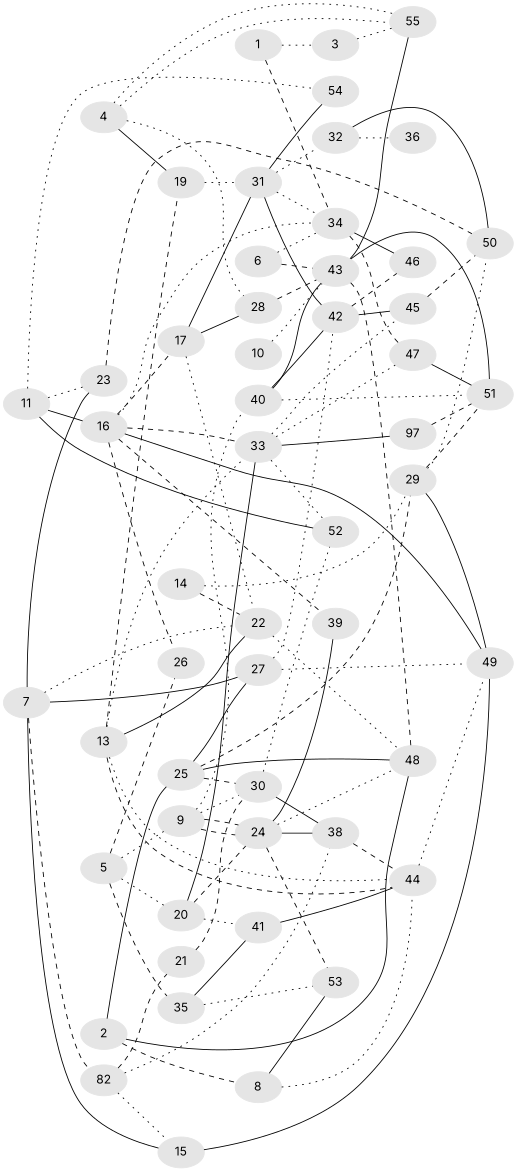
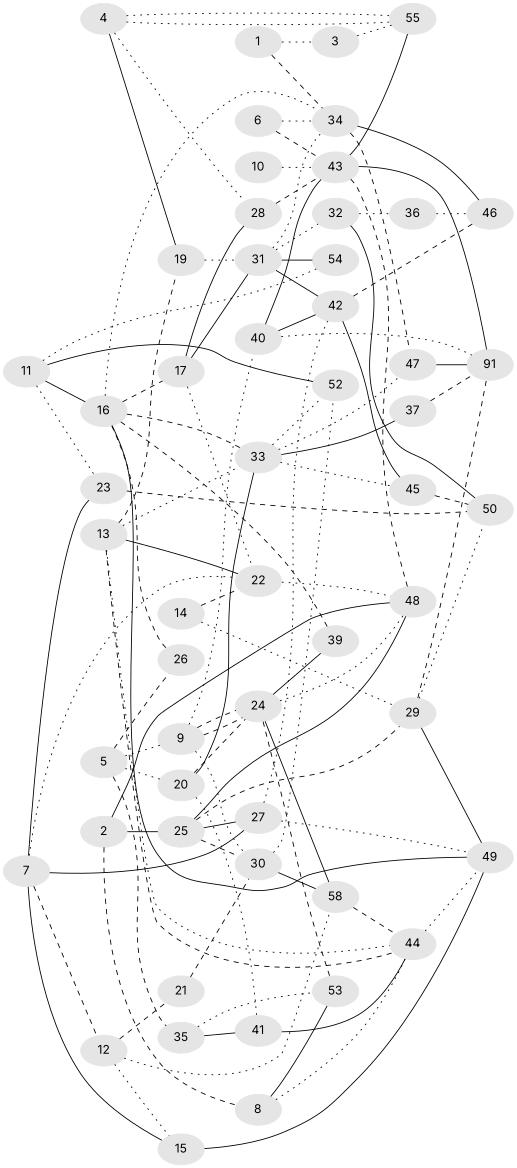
  graph {
    fontname=Inter
    rankdir=LR
    node [color=gray90 fontname=Inter style=filled]
    edge [fontname=Inter style=dotted]
    1
    3
    34
    55
    47
    46
    2
    8
    25
    48
    44
    53
    27
    30
    29
    4
    19
    28
    31
    43
    5
    9
    20
    26
    35
    24
    40
    33
    41
    6
-   51
+   51 [label=91]
    7
-   12 [label=82]
+   12
    15
    22
    23
    21
-   38
+   38 [label=58]
    49
    50
    42
    39
    52
    10
    11
    16
    54
    17
    13
-   37 [label=97]
+   37
    45
    14
    32
    36
    1 -- 3
    1 -- 34 [style=dashed]
    3 -- 55
    34 -- 47 [style=dashed]
    34 -- 46 [style=solid]
    47 -- 51 [style=solid]
    2 -- 8 [style=dashed]
    2 -- 25 [style=solid]
    2 -- 48 [style=solid]
    8 -- 44
    8 -- 53 [style=solid]
    25 -- 48 [style=solid]
    25 -- 27 [style=solid]
    25 -- 30 [style=dashed]
    25 -- 29 [style=dashed]
    44 -- 49
    27 -- 49
    27 -- 42
    30 -- 38 [style=solid]
    30 -- 52
    29 -- 51 [style=dashed]
    29 -- 49 [style=solid]
    29 -- 50
    4 -- 55
    4 -- 55
    4 -- 19 [style=solid]
    4 -- 28
    19 -- 31
    28 -- 43 [style=dashed]
    31 -- 34
    31 -- 42 [style=solid]
    31 -- 54 [style=solid]
    31 -- 32
    43 -- 55 [style=solid]
    43 -- 48 [style=dashed]
    43 -- 51 [style=solid]
    5 -- 9
    5 -- 20
    5 -- 26 [style=dashed]
    5 -- 35 [style=dashed]
    9 -- 30
    9 -- 24 [style=dashed]
    9 -- 24 [style=dashed]
    9 -- 40
    20 -- 24 [style=dashed]
    20 -- 33 [style=solid]
    20 -- 41
    35 -- 53
    35 -- 41 [style=solid]
    24 -- 48
    24 -- 53 [style=dashed]
    24 -- 38 [style=solid]
    24 -- 39 [style=solid]
    40 -- 43 [style=solid]
    40 -- 51
    40 -- 42 [style=solid]
    33 -- 47
    33 -- 52
    33 -- 37 [style=solid]
    33 -- 45
    41 -- 44 [style=solid]
    6 -- 34
    6 -- 43 [style=dashed]
    7 -- 27 [style=solid]
    7 -- 12 [style=dashed]
    7 -- 15 [style=solid]
    7 -- 22
    7 -- 23 [style=solid]
    12 -- 15
    12 -- 21 [style=dashed]
    12 -- 38
    15 -- 49 [style=solid]
    22 -- 48
    23 -- 50 [style=dashed]
    21 -- 30 [style=dashed]
    38 -- 44 [style=dashed]
    42 -- 46 [style=dashed]
    42 -- 45 [style=solid]
    10 -- 43
    11 -- 23
    11 -- 52 [style=solid]
    11 -- 16 [style=solid]
    11 -- 54
    16 -- 34
    16 -- 26 [style=dashed]
    16 -- 33 [style=dashed]
    16 -- 49 [style=solid]
    16 -- 39 [style=dashed]
    16 -- 17 [style=dashed]
    17 -- 28 [style=solid]
    17 -- 31 [style=solid]
    17 -- 22
    13 -- 44 [style=dashed]
    13 -- 44
    13 -- 19 [style=dashed]
    13 -- 33
    13 -- 22 [style=solid]
    37 -- 51 [style=dashed]
    45 -- 50 [style=dashed]
    14 -- 29
    14 -- 22 [style=dashed]
    32 -- 50 [style=solid]
    32 -- 36
+   36 -- 46
  }
